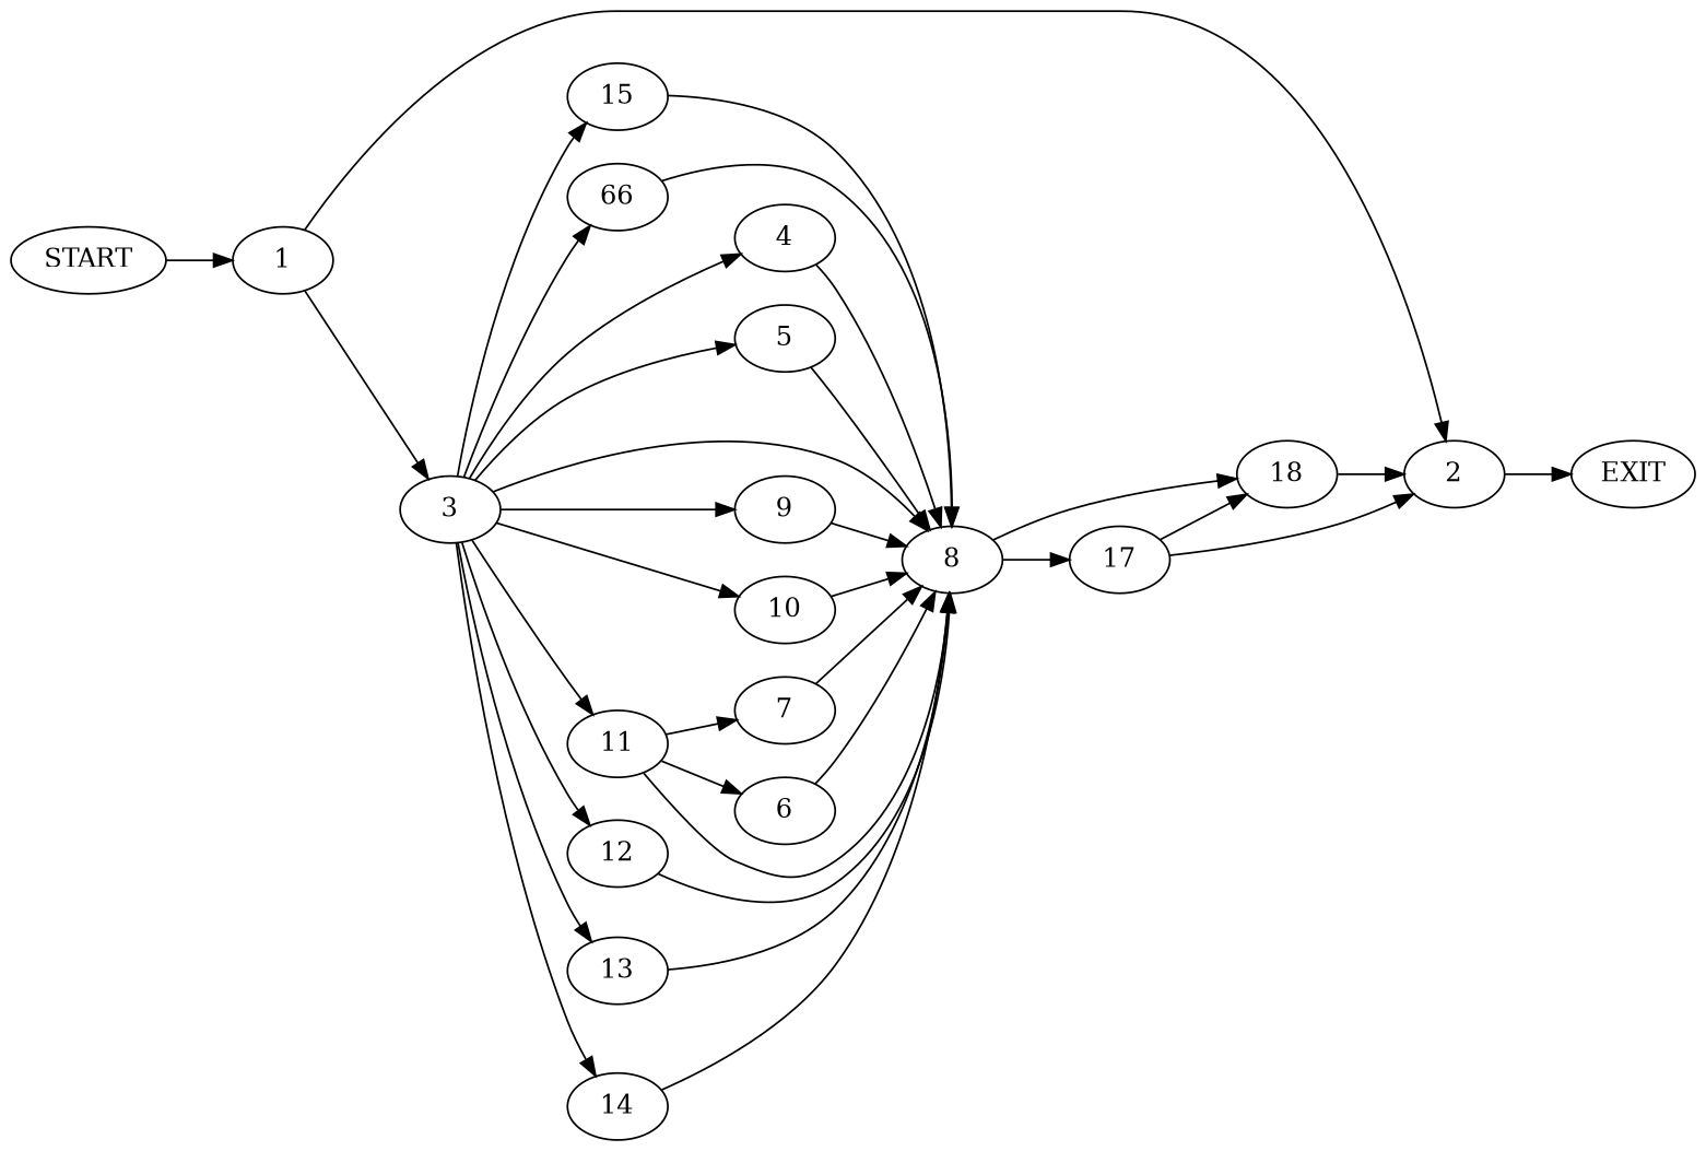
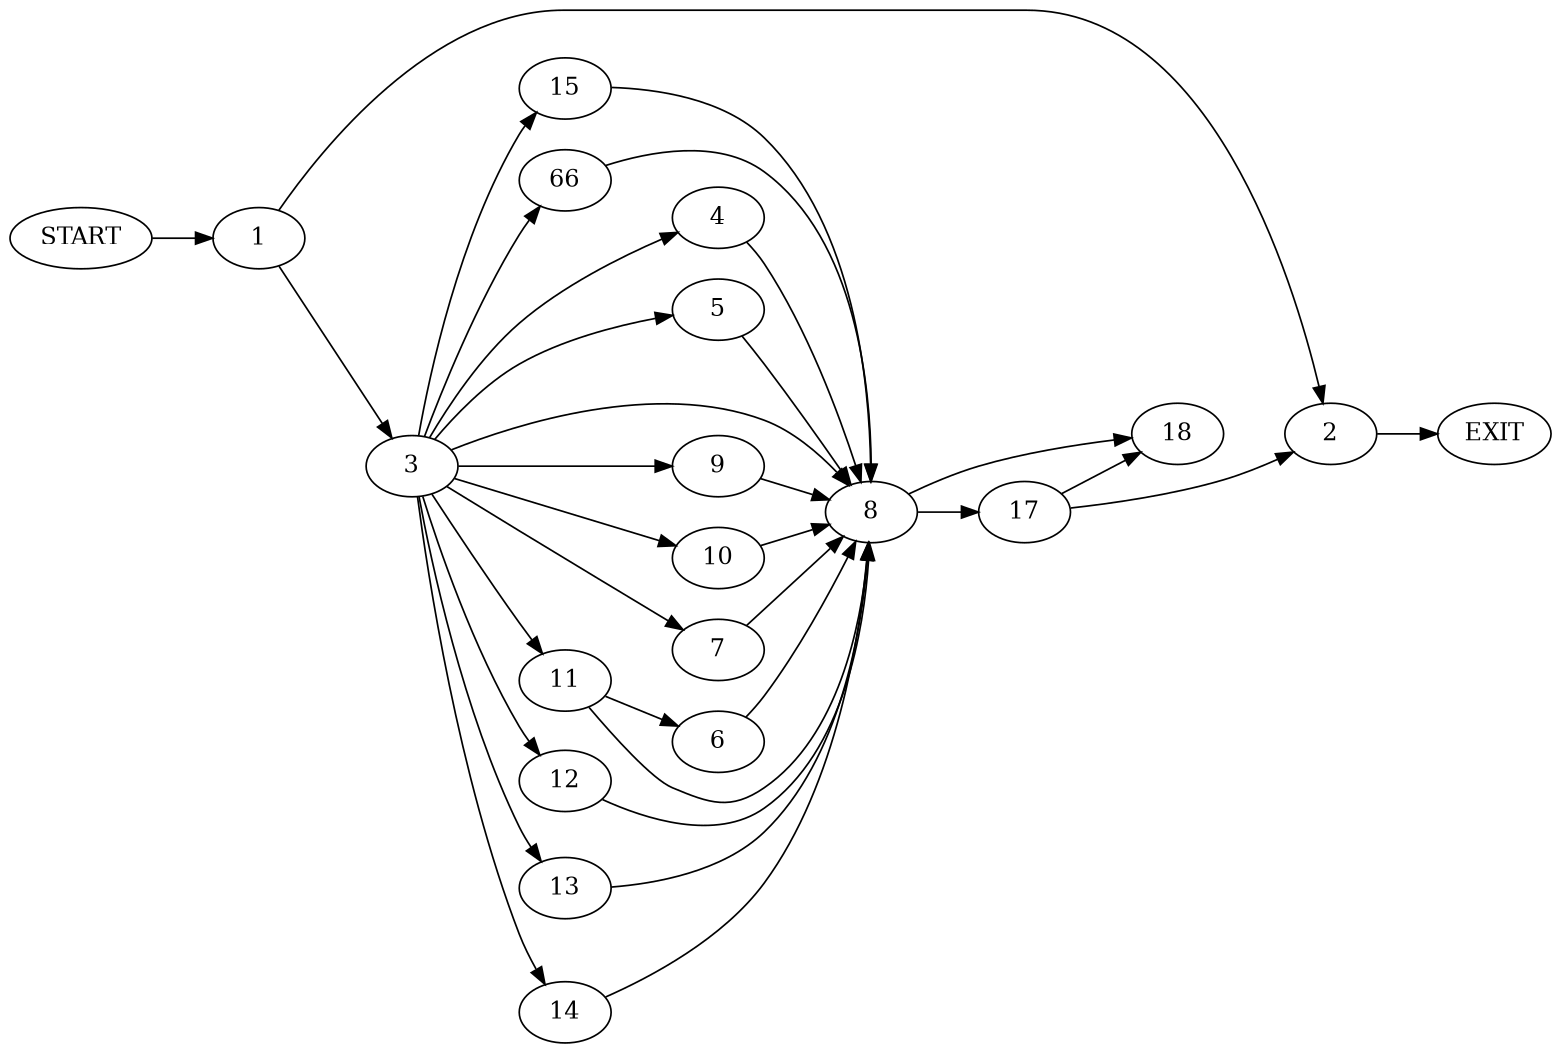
  digraph {
    rankdir=LR
    n1 [label=START]
    1
    2
    3
    n5 [label=EXIT]
    4
    5
    7
    8
    9
    10
    11
    12
    13
    14
    15
    n17 [label=66]
    6
    17
    18
    n1 -> 1
    1 -> 2
    1 -> 3
    2 -> n5
    3 -> 4
    3 -> 5
-   11 -> 7
+   3 -> 7
    3 -> 8
    3 -> 9
    3 -> 10
    3 -> 11
    3 -> 12
    3 -> 13
    3 -> 14
    3 -> 15
    3 -> n17
    4 -> 8
    5 -> 8
    7 -> 8
    8 -> 17
    8 -> 18
    9 -> 8
    10 -> 8
    11 -> 8
    11 -> 6
    12 -> 8
    13 -> 8
    14 -> 8
    15 -> 8
    n17 -> 8
    6 -> 8
    17 -> 2
    17 -> 18
-   18 -> 2
  }
